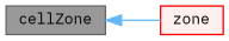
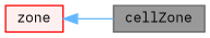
  digraph {
    rankdir=LR
    fontname="IBM Plex Mono"
    node [fontname="IBM Plex Mono" fontsize=10 shape=box style=filled]
    n1 [color=gray40 fillcolor=grey60 fontcolor=black height=0.2 label=cellZone width=0.4]
    n2 [color=red fillcolor="#FFF0F0" height=0.2 label=zone width=0.4]
-   n1 -> n2 [color=steelblue1 dir=back fontname="IBM Plex Mono" fontsize=10 labelfontname=Helvetica labelfontsize=10 style=solid]
+   n2 -> n1 [color=steelblue1 dir=back fontname="IBM Plex Mono" fontsize=10 labelfontname=Helvetica labelfontsize=10 style=solid]
  }
